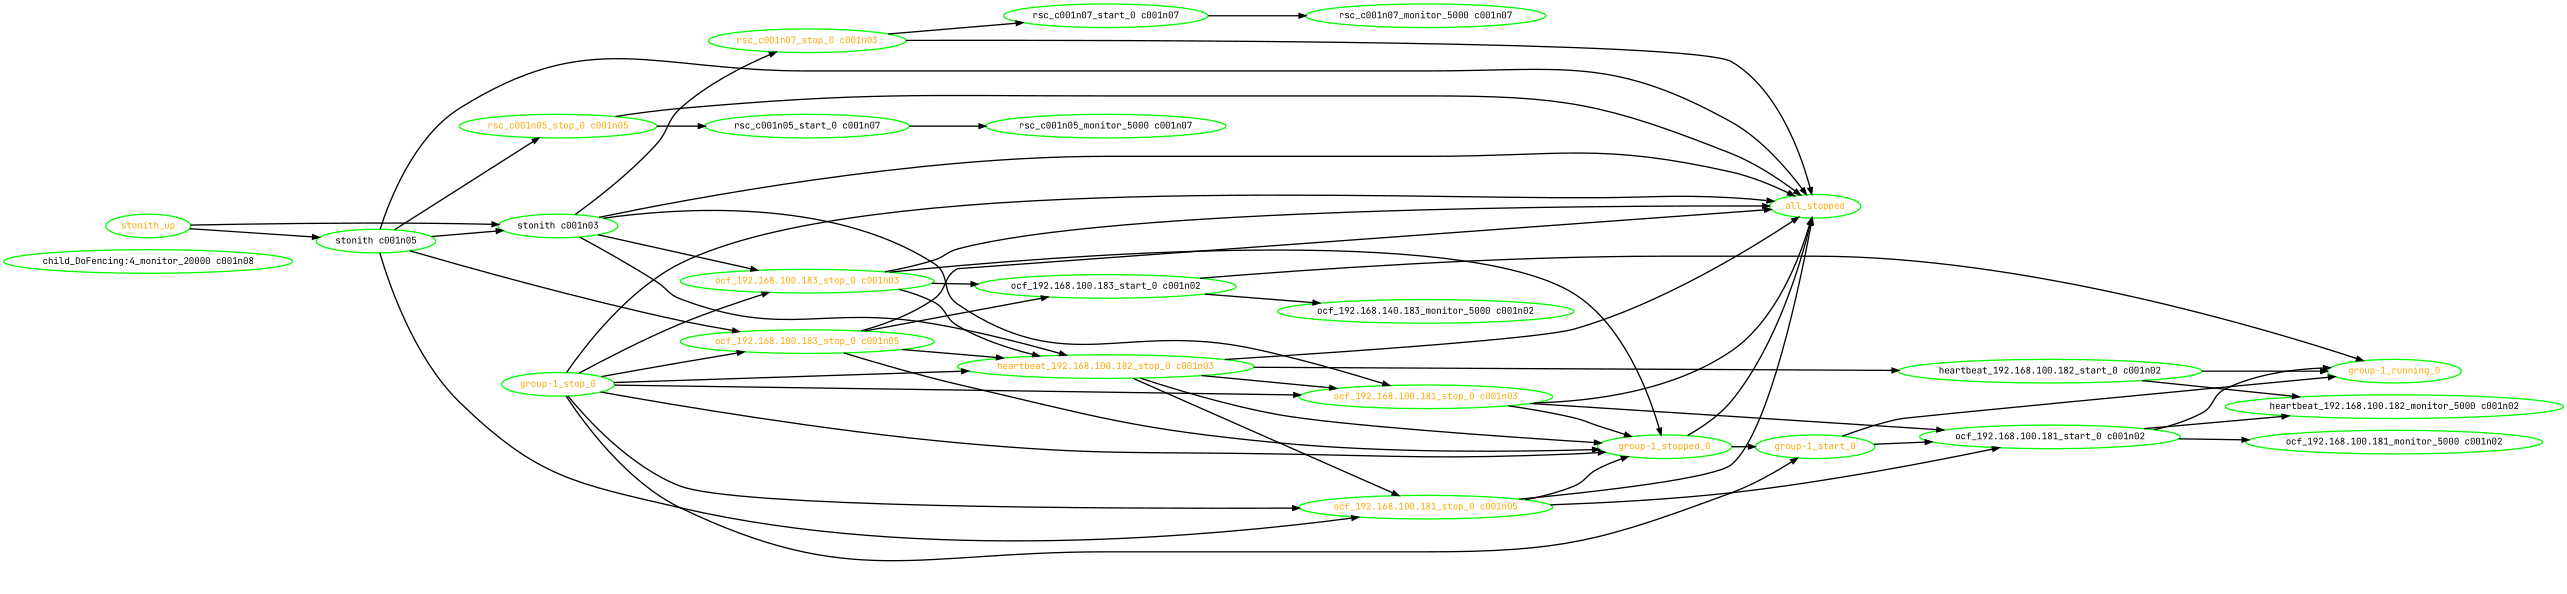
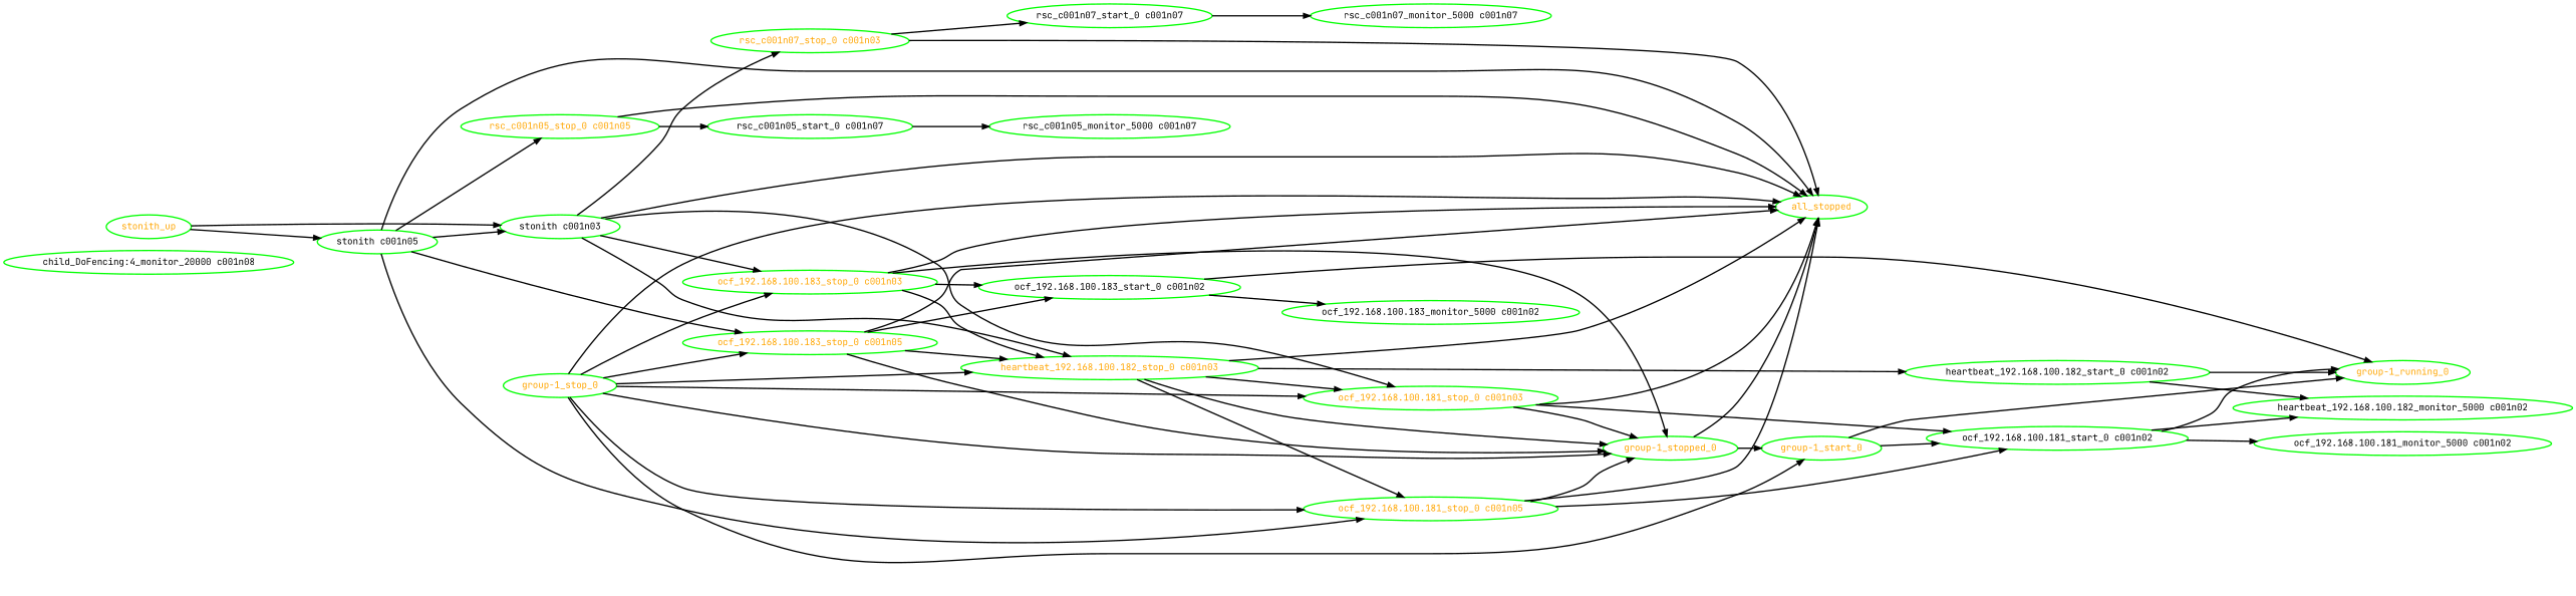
  digraph {
    fontname="JetBrains Mono"
    rankdir=LR
    node [color=green fontcolor=black fontname="JetBrains Mono" style=bold]
    edge [fontname="JetBrains Mono" style=bold]
    "child_DoFencing:4_monitor_20000 c001n08"
    "group-1_start_0" [fontcolor=orange]
    "group-1_running_0" [fontcolor=orange]
    "ocf_192.168.100.181_start_0 c001n02"
    "ocf_192.168.100.181_monitor_5000 c001n02"
    "heartbeat_192.168.100.182_monitor_5000 c001n02"
    "heartbeat_192.168.100.182_start_0 c001n02"
    "group-1_stop_0" [fontcolor=orange]
    all_stopped [fontcolor=orange]
    "group-1_stopped_0" [fontcolor=orange]
    "heartbeat_192.168.100.182_stop_0 c001n03" [fontcolor=orange]
    "ocf_192.168.100.181_stop_0 c001n03" [fontcolor=orange]
    "ocf_192.168.100.181_stop_0 c001n05" [fontcolor=orange]
    "ocf_192.168.100.183_stop_0 c001n03" [fontcolor=orange]
    "ocf_192.168.100.183_stop_0 c001n05" [fontcolor=orange]
    "ocf_192.168.100.183_start_0 c001n02"
-   "ocf_192.168.100.183_monitor_5000 c001n02" [label="ocf_192.168.140.183_monitor_5000 c001n02"]
+   "ocf_192.168.100.183_monitor_5000 c001n02"
    "rsc_c001n05_monitor_5000 c001n07"
    "rsc_c001n05_start_0 c001n07"
    "rsc_c001n05_stop_0 c001n05" [fontcolor=orange]
    "rsc_c001n07_monitor_5000 c001n07"
    "rsc_c001n07_start_0 c001n07"
    "rsc_c001n07_stop_0 c001n03" [fontcolor=orange]
    "stonith c001n03"
    "stonith c001n05"
    stonith_up [fontcolor=orange]
    "group-1_start_0" -> "group-1_running_0"
    "group-1_start_0" -> "ocf_192.168.100.181_start_0 c001n02"
    "ocf_192.168.100.181_start_0 c001n02" -> "group-1_running_0"
    "ocf_192.168.100.181_start_0 c001n02" -> "ocf_192.168.100.181_monitor_5000 c001n02"
    "ocf_192.168.100.181_start_0 c001n02" -> "heartbeat_192.168.100.182_monitor_5000 c001n02"
    "heartbeat_192.168.100.182_start_0 c001n02" -> "group-1_running_0"
    "heartbeat_192.168.100.182_start_0 c001n02" -> "heartbeat_192.168.100.182_monitor_5000 c001n02"
    "group-1_stop_0" -> "group-1_start_0"
    "group-1_stop_0" -> all_stopped
    "group-1_stop_0" -> "group-1_stopped_0"
    "group-1_stop_0" -> "heartbeat_192.168.100.182_stop_0 c001n03"
    "group-1_stop_0" -> "ocf_192.168.100.181_stop_0 c001n03"
    "group-1_stop_0" -> "ocf_192.168.100.181_stop_0 c001n05"
    "group-1_stop_0" -> "ocf_192.168.100.183_stop_0 c001n03"
    "group-1_stop_0" -> "ocf_192.168.100.183_stop_0 c001n05"
    "group-1_stopped_0" -> "group-1_start_0"
    "group-1_stopped_0" -> all_stopped
    "heartbeat_192.168.100.182_stop_0 c001n03" -> "heartbeat_192.168.100.182_start_0 c001n02"
    "heartbeat_192.168.100.182_stop_0 c001n03" -> all_stopped
    "heartbeat_192.168.100.182_stop_0 c001n03" -> "group-1_stopped_0"
    "heartbeat_192.168.100.182_stop_0 c001n03" -> "ocf_192.168.100.181_stop_0 c001n03"
    "heartbeat_192.168.100.182_stop_0 c001n03" -> "ocf_192.168.100.181_stop_0 c001n05"
    "ocf_192.168.100.181_stop_0 c001n03" -> "ocf_192.168.100.181_start_0 c001n02"
    "ocf_192.168.100.181_stop_0 c001n03" -> all_stopped
    "ocf_192.168.100.181_stop_0 c001n03" -> "group-1_stopped_0"
    "ocf_192.168.100.181_stop_0 c001n05" -> "ocf_192.168.100.181_start_0 c001n02"
    "ocf_192.168.100.181_stop_0 c001n05" -> all_stopped
    "ocf_192.168.100.181_stop_0 c001n05" -> "group-1_stopped_0"
    "ocf_192.168.100.183_stop_0 c001n03" -> all_stopped
    "ocf_192.168.100.183_stop_0 c001n03" -> "group-1_stopped_0"
    "ocf_192.168.100.183_stop_0 c001n03" -> "heartbeat_192.168.100.182_stop_0 c001n03"
    "ocf_192.168.100.183_stop_0 c001n03" -> "ocf_192.168.100.183_start_0 c001n02"
    "ocf_192.168.100.183_stop_0 c001n05" -> all_stopped
    "ocf_192.168.100.183_stop_0 c001n05" -> "group-1_stopped_0"
    "ocf_192.168.100.183_stop_0 c001n05" -> "heartbeat_192.168.100.182_stop_0 c001n03"
    "ocf_192.168.100.183_stop_0 c001n05" -> "ocf_192.168.100.183_start_0 c001n02"
    "ocf_192.168.100.183_start_0 c001n02" -> "group-1_running_0"
    "ocf_192.168.100.183_start_0 c001n02" -> "ocf_192.168.100.183_monitor_5000 c001n02"
    "rsc_c001n05_start_0 c001n07" -> "rsc_c001n05_monitor_5000 c001n07"
    "rsc_c001n05_stop_0 c001n05" -> all_stopped
    "rsc_c001n05_stop_0 c001n05" -> "rsc_c001n05_start_0 c001n07"
    "rsc_c001n07_start_0 c001n07" -> "rsc_c001n07_monitor_5000 c001n07"
    "rsc_c001n07_stop_0 c001n03" -> all_stopped
    "rsc_c001n07_stop_0 c001n03" -> "rsc_c001n07_start_0 c001n07"
    "stonith c001n03" -> all_stopped
    "stonith c001n03" -> "heartbeat_192.168.100.182_stop_0 c001n03"
    "stonith c001n03" -> "ocf_192.168.100.181_stop_0 c001n03"
    "stonith c001n03" -> "ocf_192.168.100.183_stop_0 c001n03"
    "stonith c001n03" -> "rsc_c001n07_stop_0 c001n03"
    "stonith c001n05" -> all_stopped
    "stonith c001n05" -> "ocf_192.168.100.181_stop_0 c001n05"
    "stonith c001n05" -> "ocf_192.168.100.183_stop_0 c001n05"
    "stonith c001n05" -> "rsc_c001n05_stop_0 c001n05"
    "stonith c001n05" -> "stonith c001n03"
    stonith_up -> "stonith c001n03"
    stonith_up -> "stonith c001n05"
  }
